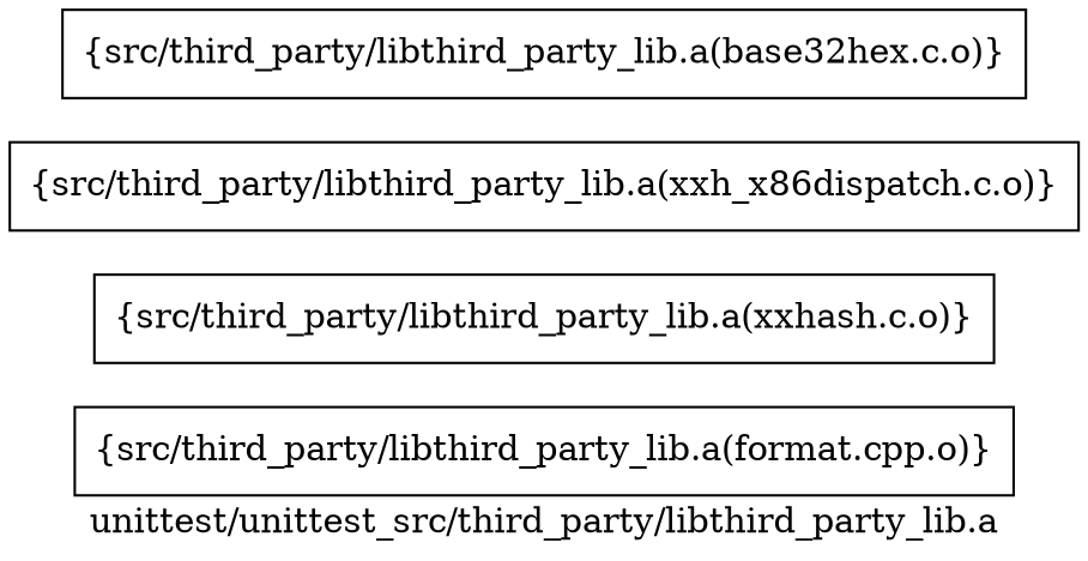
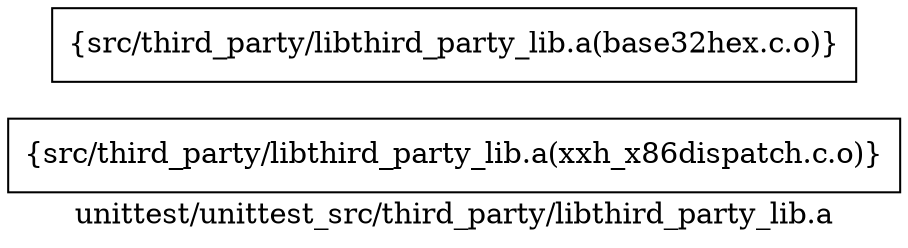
  digraph {
    label="unittest/unittest_src/third_party/libthird_party_lib.a"
    rankdir=LR
    node [group=0 shape=box]
-   n1 [label="{src/third_party/libthird_party_lib.a(format.cpp.o)}"]
-   n2 [label="{src/third_party/libthird_party_lib.a(xxhash.c.o)}"]
    n3 [label="{src/third_party/libthird_party_lib.a(xxh_x86dispatch.c.o)}"]
    n4 [label="{src/third_party/libthird_party_lib.a(base32hex.c.o)}"]
  }
